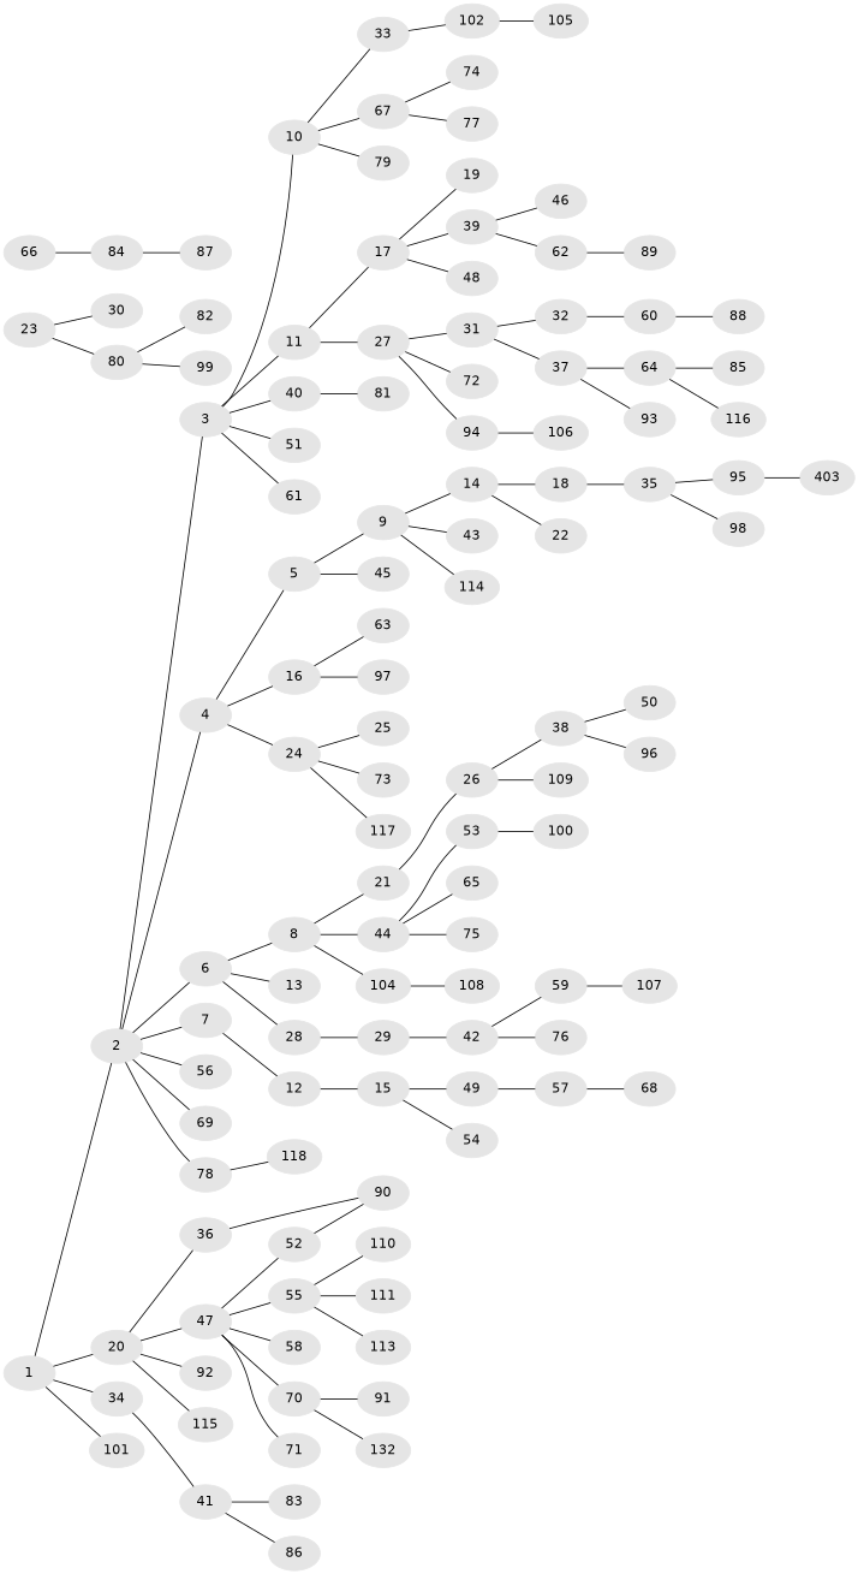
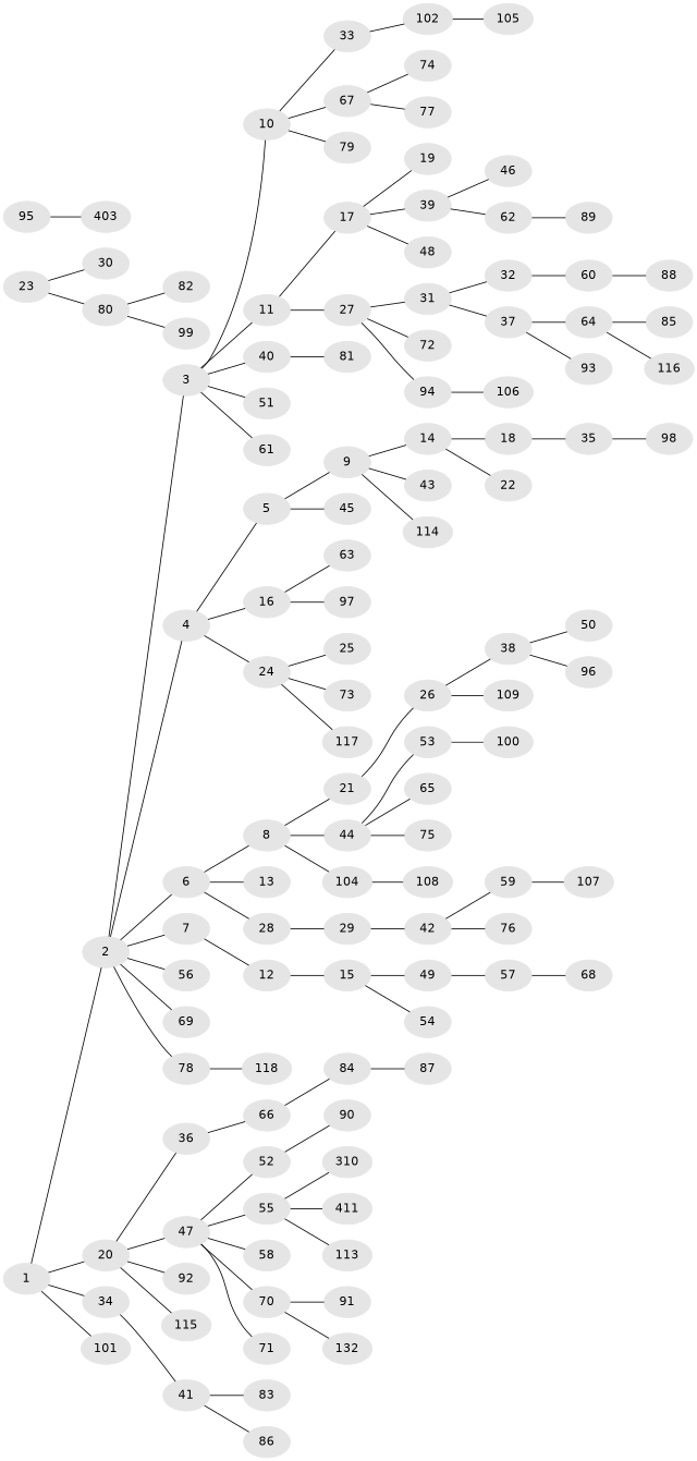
  graph {
    fontname="DejaVu Sans"
    rankdir=LR
    node [color=gray90 fontname="DejaVu Sans" style=filled]
    edge [fontname="DejaVu Sans"]
    1
    2
    20
    34
    101
    3
    4
    6
    7
    56
    69
    78
    36
    47
    92
    115
    41
    10
    11
    40
    51
    61
    5
    16
    24
    8
    13
    28
    12
    118
    33
    67
    79
    17
    27
    81
    9
    45
    63
    97
    25
    73
    117
    14
    43
    114
    23
    30
    80
    21
    44
    104
    29
    15
    26
    53
    65
    75
    108
    18
    22
    102
    74
    77
    19
    39
    48
    31
    72
    94
    49
    54
    35
    57
    46
    62
    95
    98
    66
    52
    55
    58
    70
    71
    38
    109
    82
    99
    50
    96
    32
    37
    106
    42
    59
    76
    60
    64
    93
    88
    105
    83
    86
    n104 [label=403]
    84
    85
    116
    89
    107
    100
    90
-   110
-   111
+   110 [label=310]
+   111 [label=411]
    113
    91
    n116 [label=132]
    68
    87
    1 -- 2
    1 -- 20
    1 -- 34
    1 -- 101
    2 -- 3
    2 -- 4
    2 -- 6
    2 -- 7
    2 -- 56
    2 -- 69
    2 -- 78
    20 -- 36
    20 -- 47
    20 -- 92
    20 -- 115
    34 -- 41
    3 -- 10
    3 -- 11
    3 -- 40
    3 -- 51
    3 -- 61
    4 -- 5
    4 -- 16
    4 -- 24
    6 -- 8
    6 -- 13
    6 -- 28
    7 -- 12
    78 -- 118
-   36 -- 90
+   36 -- 66
    47 -- 52
    47 -- 55
    47 -- 58
    47 -- 70
    47 -- 71
    41 -- 83
    41 -- 86
    10 -- 33
    10 -- 67
    10 -- 79
    11 -- 17
    11 -- 27
    40 -- 81
    5 -- 9
    5 -- 45
    16 -- 63
    16 -- 97
    24 -- 25
    24 -- 73
    24 -- 117
    8 -- 21
    8 -- 44
    8 -- 104
    28 -- 29
    12 -- 15
    33 -- 102
    67 -- 74
    67 -- 77
    17 -- 19
    17 -- 39
    17 -- 48
    27 -- 31
    27 -- 72
    27 -- 94
    9 -- 14
    9 -- 43
    9 -- 114
    14 -- 18
    14 -- 22
    23 -- 30
    23 -- 80
    80 -- 82
    80 -- 99
    21 -- 26
    44 -- 53
    44 -- 65
    44 -- 75
    104 -- 108
    29 -- 42
    15 -- 49
    15 -- 54
    26 -- 38
    26 -- 109
    53 -- 100
    18 -- 35
    102 -- 105
    39 -- 46
    39 -- 62
    31 -- 32
    31 -- 37
    94 -- 106
    49 -- 57
-   35 -- 95
    35 -- 98
    57 -- 68
    62 -- 89
    95 -- n104
    66 -- 84
    52 -- 90
    55 -- 110
    55 -- 111
    55 -- 113
    70 -- 91
    70 -- n116
    38 -- 50
    38 -- 96
    32 -- 60
    37 -- 64
    37 -- 93
    42 -- 59
    42 -- 76
    59 -- 107
    60 -- 88
    64 -- 85
    64 -- 116
    84 -- 87
  }
